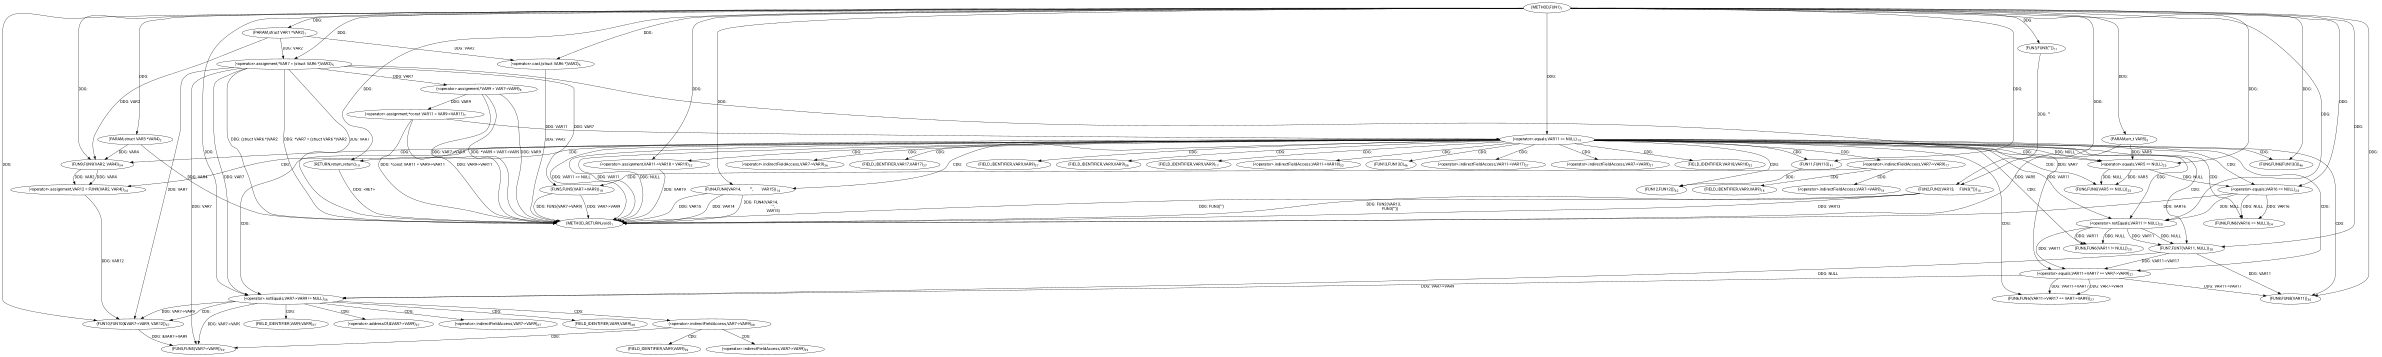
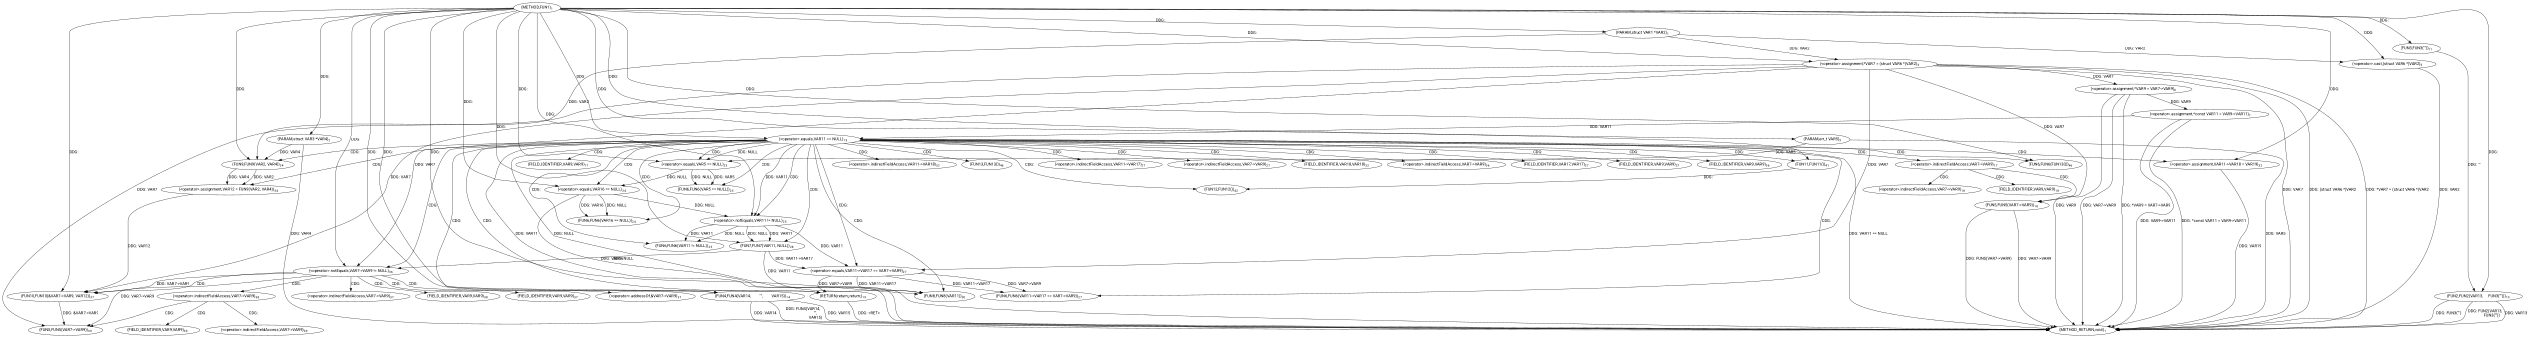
  digraph {
    fontname=Roboto
    node [fontname=Roboto]
    edge [fontname=Roboto]
    n1 [label=<(METHOD,FUN1)<SUB>1</SUB>>]
    n2 [label=<(PARAM,struct VAR1 *VAR2)<SUB>1</SUB>>]
    n3 [label=<(PARAM,struct VAR3 *VAR4)<SUB>2</SUB>>]
    n4 [label=<(PARAM,err_t VAR5)<SUB>3</SUB>>]
    n5 [label=<(&lt;operator&gt;.assignment,*VAR7 = (struct VAR6 *)VAR2)<SUB>5</SUB>>]
    n6 [label=<(FUN2,FUN2(VAR13, 	    FUN3(&quot;&quot;)))<SUB>10</SUB>>]
    n7 [label=<(FUN7,FUN7(VAR11, NULL))<SUB>28</SUB>>]
    n8 [label=<(FUN8,FUN8(VAR11))<SUB>30</SUB>>]
    n9 [label=<(&lt;operator&gt;.assignment,VAR11-&gt;VAR18 = VAR19)<SUB>32</SUB>>]
    n10 [label=<(FUN11,FUN11())<SUB>41</SUB>>]
    n11 [label=<(FUN6,FUN6(FUN13()))<SUB>46</SUB>>]
    n12 [label=<(&lt;operator&gt;.equals,VAR11 == NULL)<SUB>13</SUB>>]
    n13 [label=<(&lt;operator&gt;.notEquals,VAR7-&gt;VAR9 != NULL)<SUB>36</SUB>>]
    n14 [label=<(&lt;operator&gt;.cast,(struct VAR6 *)VAR2)<SUB>5</SUB>>]
    n15 [label=<(FUN3,FUN3(&quot;&quot;))<SUB>11</SUB>>]
    n16 [label=<(FUN4,FUN4(VAR14, 		       &quot;&quot;, 		       VAR15))<SUB>14</SUB>>]
    n17 [label=<(RETURN,return;,return;)<SUB>19</SUB>>]
    n18 [label=<(&lt;operator&gt;.equals,VAR5 == NULL)<SUB>23</SUB>>]
    n19 [label=<(&lt;operator&gt;.equals,VAR16 == NULL)<SUB>24</SUB>>]
    n20 [label=<(&lt;operator&gt;.notEquals,VAR11 != NULL)<SUB>25</SUB>>]
    n21 [label=<(FUN9,FUN9(VAR2, VAR4))<SUB>34</SUB>>]
    n22 [label=<(FUN10,FUN10(&amp;VAR7-&gt;VAR9, VAR12))<SUB>37</SUB>>]
    n23 [label=<(METHOD_RETURN,void)<SUB>1</SUB>>]
    n24 [label=<(&lt;operator&gt;.assignment,*VAR9 = VAR7-&gt;VAR9)<SUB>6</SUB>>]
    n25 [label=<(&lt;operator&gt;.equals,VAR11-&gt;VAR17 == VAR7-&gt;VAR9)<SUB>27</SUB>>]
    n26 [label=<(FUN5,FUN5(VAR7-&gt;VAR9))<SUB>18</SUB>>]
    n27 [label=<(FUN5,FUN5(VAR7-&gt;VAR9))<SUB>39</SUB>>]
    n28 [label=<(FUN12,FUN12())<SUB>42</SUB>>]
    n29 [label=<(FUN6,FUN6(VAR5 == NULL))<SUB>23</SUB>>]
    n30 [label=<(FUN6,FUN6(VAR16 == NULL))<SUB>24</SUB>>]
    n31 [label=<(FUN6,FUN6(VAR11 != NULL))<SUB>25</SUB>>]
    n32 [label=<(FUN6,FUN6(VAR11-&gt;VAR17 == VAR7-&gt;VAR9))<SUB>27</SUB>>]
    n33 [label=<(&lt;operator&gt;.assignment,VAR12 = FUN9(VAR2, VAR4))<SUB>34</SUB>>]
    n34 [label=<(&lt;operator&gt;.indirectFieldAccess,VAR11-&gt;VAR18)<SUB>32</SUB>>]
    n35 [label=<(FUN13,FUN13())<SUB>46</SUB>>]
    n36 [label=<(&lt;operator&gt;.indirectFieldAccess,VAR11-&gt;VAR17)<SUB>27</SUB>>]
    n37 [label=<(&lt;operator&gt;.indirectFieldAccess,VAR7-&gt;VAR9)<SUB>27</SUB>>]
    n38 [label=<(FIELD_IDENTIFIER,VAR18,VAR18)<SUB>32</SUB>>]
    n39 [label=<(&lt;operator&gt;.indirectFieldAccess,VAR7-&gt;VAR9)<SUB>36</SUB>>]
    n40 [label=<(&lt;operator&gt;.indirectFieldAccess,VAR7-&gt;VAR9)<SUB>17</SUB>>]
    n41 [label=<(FIELD_IDENTIFIER,VAR17,VAR17)<SUB>27</SUB>>]
    n42 [label=<(FIELD_IDENTIFIER,VAR9,VAR9)<SUB>27</SUB>>]
    n43 [label=<(FIELD_IDENTIFIER,VAR9,VAR9)<SUB>36</SUB>>]
    n44 [label=<(FIELD_IDENTIFIER,VAR9,VAR9)<SUB>17</SUB>>]
    n45 [label=<(&lt;operator&gt;.addressOf,&amp;VAR7-&gt;VAR9)<SUB>37</SUB>>]
    n46 [label=<(&lt;operator&gt;.indirectFieldAccess,VAR7-&gt;VAR9)<SUB>38</SUB>>]
    n47 [label=<(&lt;operator&gt;.indirectFieldAccess,VAR7-&gt;VAR9)<SUB>37</SUB>>]
    n48 [label=<(FIELD_IDENTIFIER,VAR9,VAR9)<SUB>38</SUB>>]
    n49 [label=<(FIELD_IDENTIFIER,VAR9,VAR9)<SUB>37</SUB>>]
    n50 [label=<(&lt;operator&gt;.assignment,*const VAR11 = VAR9-&gt;VAR11)<SUB>7</SUB>>]
    n51 [label=<(&lt;operator&gt;.indirectFieldAccess,VAR7-&gt;VAR9)<SUB>18</SUB>>]
    n52 [label=<(FIELD_IDENTIFIER,VAR9,VAR9)<SUB>18</SUB>>]
    n53 [label=<(&lt;operator&gt;.indirectFieldAccess,VAR7-&gt;VAR9)<SUB>39</SUB>>]
    n54 [label=<(FIELD_IDENTIFIER,VAR9,VAR9)<SUB>39</SUB>>]
    n1 -> n2 [label="DDG: "]
    n1 -> n3 [label="DDG: "]
    n1 -> n4 [label="DDG: "]
    n1 -> n5 [label="DDG: "]
    n1 -> n6 [label="DDG: "]
    n1 -> n7 [label="DDG: "]
    n1 -> n8 [label="DDG: "]
    n1 -> n9 [label="DDG: "]
    n1 -> n10 [label="DDG: "]
    n1 -> n11 [label="DDG: "]
    n1 -> n12 [label="DDG: "]
    n1 -> n13 [label="DDG: "]
    n1 -> n14 [label="DDG: "]
    n1 -> n15 [label="DDG: "]
    n1 -> n16 [label="DDG: "]
    n1 -> n17 [label="DDG: "]
    n1 -> n18 [label="DDG: "]
    n1 -> n19 [label="DDG: "]
    n1 -> n20 [label="DDG: "]
    n1 -> n21 [label="DDG: "]
    n1 -> n22 [label="DDG: "]
    n2 -> n5 [label="DDG: VAR2"]
    n2 -> n14 [label="DDG: VAR2"]
    n2 -> n21 [label="DDG: VAR2"]
    n3 -> n21 [label="DDG: VAR4"]
    n3 -> n23 [label="DDG: VAR4"]
    n4 -> n18 [label="DDG: VAR5"]
    n4 -> n23 [label="DDG: VAR5"]
    n5 -> n13 [label="DDG: VAR7"]
    n5 -> n22 [label="DDG: VAR7"]
    n5 -> n23 [label="DDG: VAR7"]
    n5 -> n23 [label="DDG: (struct VAR6 *)VAR2"]
    n5 -> n23 [label="DDG: *VAR7 = (struct VAR6 *)VAR2"]
    n5 -> n24 [label="DDG: VAR7"]
    n5 -> n25 [label="DDG: VAR7"]
    n5 -> n26 [label="DDG: VAR7"]
    n5 -> n27 [label="DDG: VAR7"]
    n6 -> n23 [label="DDG: FUN3(&quot;&quot;)"]
    n6 -> n23 [label="DDG: FUN2(VAR13,\n	    FUN3(&quot;&quot;))"]
    n6 -> n23 [label="DDG: VAR13"]
    n7 -> n8 [label="DDG: VAR11"]
    n7 -> n13 [label="DDG: NULL"]
    n7 -> n25 [label="DDG: VAR11-&gt;VAR17"]
    n9 -> n23 [label="DDG: VAR19"]
    n10 -> n28 [label="DDG: "]
    n12 -> n7 [label="CDG: "]
    n12 -> n8 [label="CDG: "]
    n12 -> n9 [label="CDG: "]
    n12 -> n10 [label="CDG: "]
    n12 -> n11 [label="CDG: "]
    n12 -> n13 [label="CDG: "]
    n12 -> n16 [label="CDG: "]
    n12 -> n17 [label="CDG: "]
    n12 -> n18 [label="DDG: NULL"]
    n12 -> n18 [label="CDG: "]
    n12 -> n19 [label="CDG: "]
    n12 -> n20 [label="DDG: VAR11"]
    n12 -> n20 [label="CDG: "]
    n12 -> n21 [label="CDG: "]
    n12 -> n23 [label="DDG: VAR11"]
    n12 -> n23 [label="DDG: NULL"]
    n12 -> n23 [label="DDG: VAR11 == NULL"]
    n12 -> n25 [label="CDG: "]
    n12 -> n28 [label="CDG: "]
    n12 -> n29 [label="CDG: "]
    n12 -> n30 [label="CDG: "]
    n12 -> n31 [label="CDG: "]
    n12 -> n32 [label="CDG: "]
    n12 -> n33 [label="CDG: "]
    n12 -> n34 [label="CDG: "]
    n12 -> n35 [label="CDG: "]
    n12 -> n36 [label="CDG: "]
    n12 -> n37 [label="CDG: "]
    n12 -> n38 [label="CDG: "]
    n12 -> n39 [label="CDG: "]
    n12 -> n40 [label="CDG: "]
    n12 -> n41 [label="CDG: "]
    n12 -> n42 [label="CDG: "]
    n12 -> n43 [label="CDG: "]
    n12 -> n44 [label="CDG: "]
    n13 -> n22 [label="DDG: VAR7-&gt;VAR9"]
    n13 -> n22 [label="CDG: "]
    n13 -> n27 [label="DDG: VAR7-&gt;VAR9"]
    n13 -> n45 [label="CDG: "]
    n13 -> n46 [label="CDG: "]
    n13 -> n47 [label="CDG: "]
    n13 -> n48 [label="CDG: "]
    n13 -> n49 [label="CDG: "]
    n14 -> n23 [label="DDG: VAR2"]
    n15 -> n6 [label="DDG: &quot;&quot;"]
    n16 -> n23 [label="DDG: VAR14"]
    n16 -> n23 [label="DDG: FUN4(VAR14,\n		       &quot;&quot;,\n		       VAR15)"]
    n16 -> n23 [label="DDG: VAR15"]
    n17 -> n23 [label="DDG: &lt;RET&gt;"]
    n18 -> n19 [label="DDG: NULL"]
    n18 -> n29 [label="DDG: VAR5"]
    n18 -> n29 [label="DDG: NULL"]
    n19 -> n20 [label="DDG: NULL"]
    n19 -> n23 [label="DDG: VAR16"]
    n19 -> n30 [label="DDG: VAR16"]
    n19 -> n30 [label="DDG: NULL"]
    n20 -> n7 [label="DDG: VAR11"]
    n20 -> n7 [label="DDG: NULL"]
    n20 -> n25 [label="DDG: VAR11"]
    n20 -> n31 [label="DDG: VAR11"]
    n20 -> n31 [label="DDG: NULL"]
    n21 -> n33 [label="DDG: VAR2"]
    n21 -> n33 [label="DDG: VAR4"]
    n22 -> n27 [label="DDG: &amp;VAR7-&gt;VAR9"]
    n24 -> n23 [label="DDG: VAR9"]
    n24 -> n23 [label="DDG: VAR7-&gt;VAR9"]
    n24 -> n23 [label="DDG: *VAR9 = VAR7-&gt;VAR9"]
    n24 -> n50 [label="DDG: VAR9"]
    n25 -> n8 [label="DDG: VAR11-&gt;VAR17"]
-   n25 -> n13 [label="DDG: VAR7-&gt;VAR9"]
+   n25 -> n17 [label="DDG: VAR7-&gt;VAR9"]
    n25 -> n32 [label="DDG: VAR11-&gt;VAR17"]
    n25 -> n32 [label="DDG: VAR7-&gt;VAR9"]
    n26 -> n23 [label="DDG: VAR7-&gt;VAR9"]
    n26 -> n23 [label="DDG: FUN5(VAR7-&gt;VAR9)"]
    n33 -> n22 [label="DDG: VAR12"]
    n40 -> n26 [label="CDG: "]
    n40 -> n51 [label="CDG: "]
    n40 -> n52 [label="CDG: "]
    n46 -> n27 [label="CDG: "]
    n46 -> n53 [label="CDG: "]
    n46 -> n54 [label="CDG: "]
    n50 -> n12 [label="DDG: VAR11"]
    n50 -> n23 [label="DDG: VAR9-&gt;VAR11"]
    n50 -> n23 [label="DDG: *const VAR11 = VAR9-&gt;VAR11"]
  }
